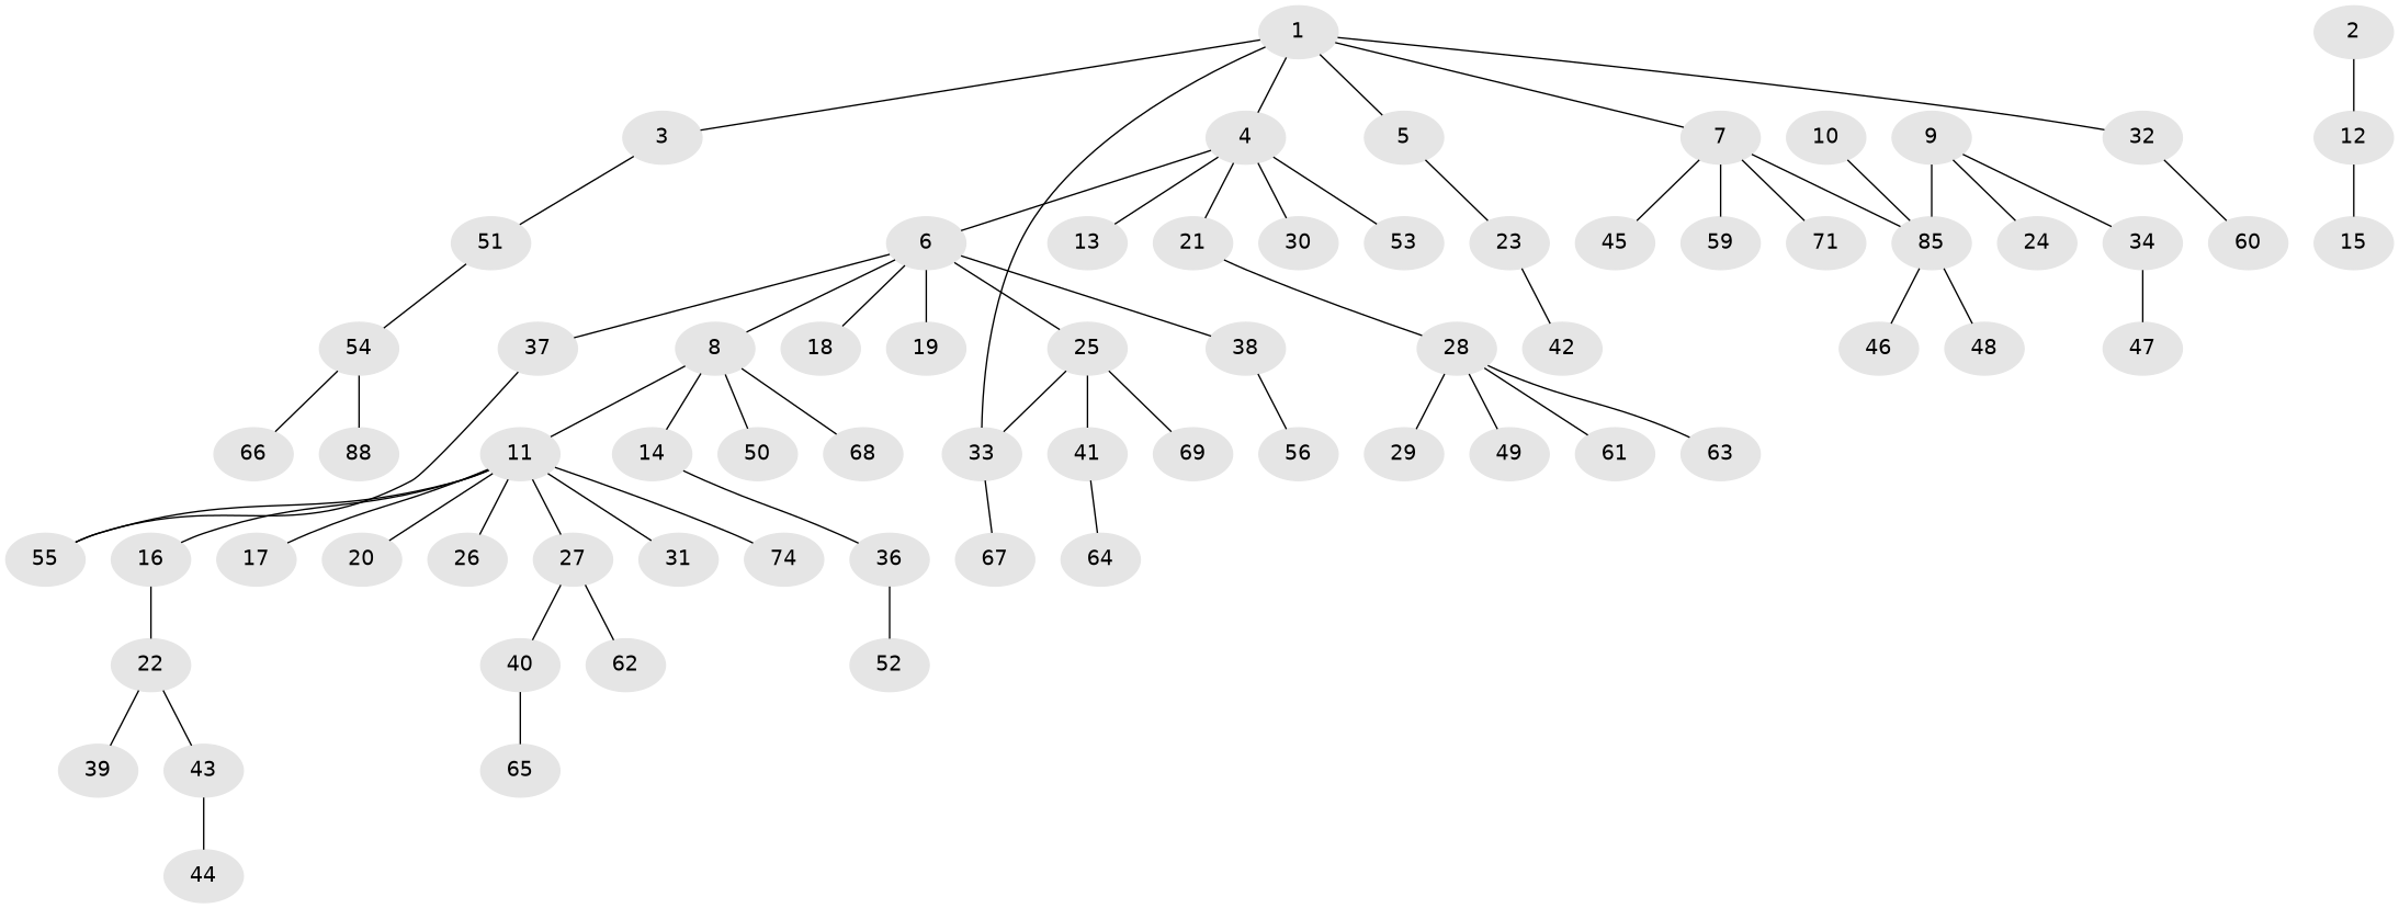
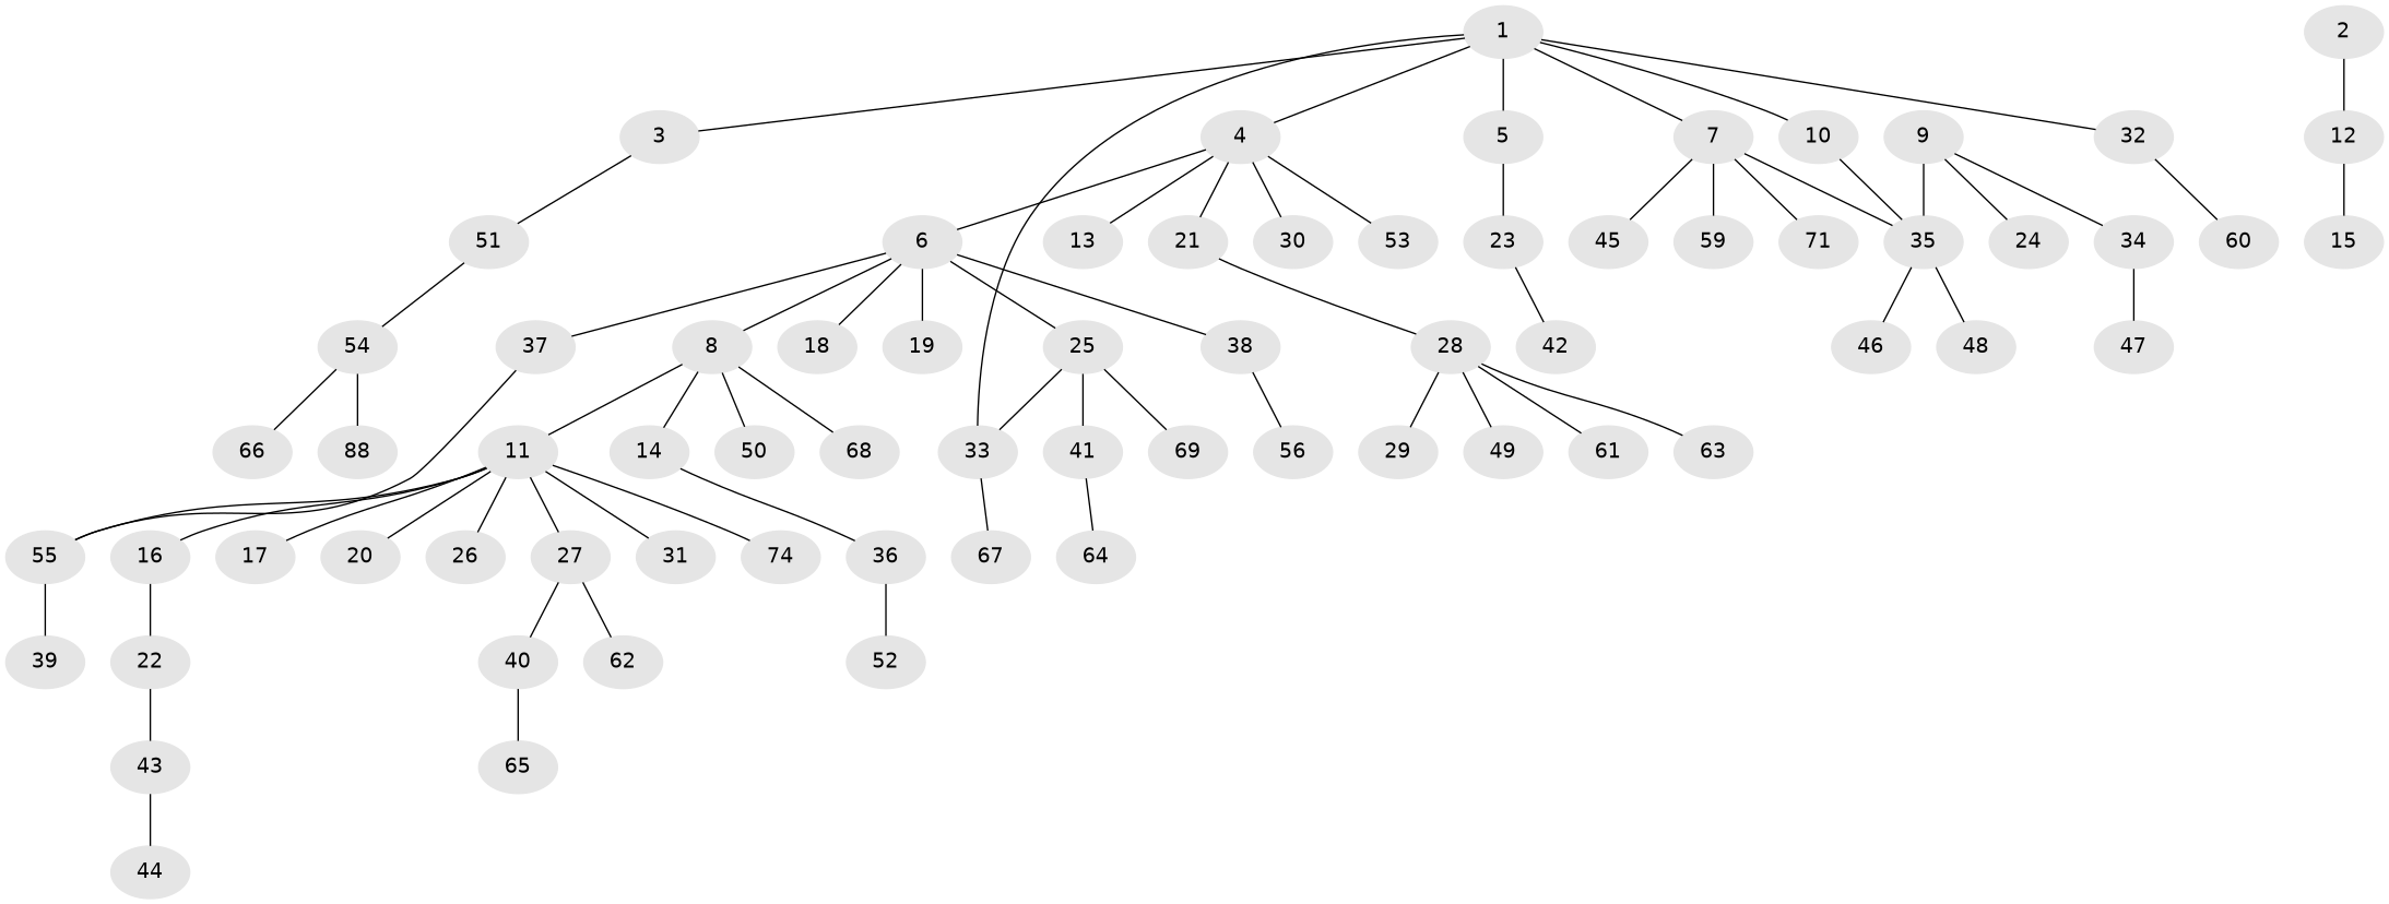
  graph {
    fontname="DejaVu Sans"
    node [color=gray90 fontname="DejaVu Sans" style=filled]
    edge [fontname="DejaVu Sans" weight=1.0]
    1
    3
    4
    5
    7
    10
    32
    33
    2
    12
    51
    6
    13
    21
    30
    53
    23
    45
    59
    71
-   35 [label=85]
+   35
    60
    67
    15
    54
    8
    18
    19
    25
    37
    38
    28
    42
    11
    14
    50
    68
    41
    69
    55
    56
    9
    24
    34
    16
    17
    20
    26
    27
    31
    n51 [label=74]
    36
    47
    46
    48
    22
    40
    62
    52
    39
    43
    29
    49
    61
    63
    44
    64
    65
    66
    n70 [label=88]
    1 -- 3
    1 -- 4
    1 -- 5
    1 -- 7
+   1 -- 10
    1 -- 32
    1 -- 33
    3 -- 51
    4 -- 6
    4 -- 13
    4 -- 21
    4 -- 30
    4 -- 53
    5 -- 23
    7 -- 45
    7 -- 59
    7 -- 71
    7 -- 35
    10 -- 35
    32 -- 60
    33 -- 67
    2 -- 12
    12 -- 15
    51 -- 54
    6 -- 8
    6 -- 18
    6 -- 19
    6 -- 25
    6 -- 37
    6 -- 38
    21 -- 28
    23 -- 42
    35 -- 46
    35 -- 48
    54 -- 66
    54 -- n70 [weight=2.0]
    8 -- 11
    8 -- 14
    8 -- 50
    8 -- 68
    25 -- 33
    25 -- 41
    25 -- 69
    37 -- 55
    38 -- 56
    28 -- 29
    28 -- 49
    28 -- 61
    28 -- 63
    11 -- 55
    11 -- 16
    11 -- 17
    11 -- 20
    11 -- 26
    11 -- 27
    11 -- 31
    11 -- n51
    14 -- 36
    41 -- 64
    9 -- 35 [weight=5.0]
    9 -- 24
    9 -- 34
    34 -- 47
    16 -- 22
    27 -- 40
    27 -- 62
    36 -- 52
-   22 -- 39
+   55 -- 39
    22 -- 43
    40 -- 65
    43 -- 44
  }
